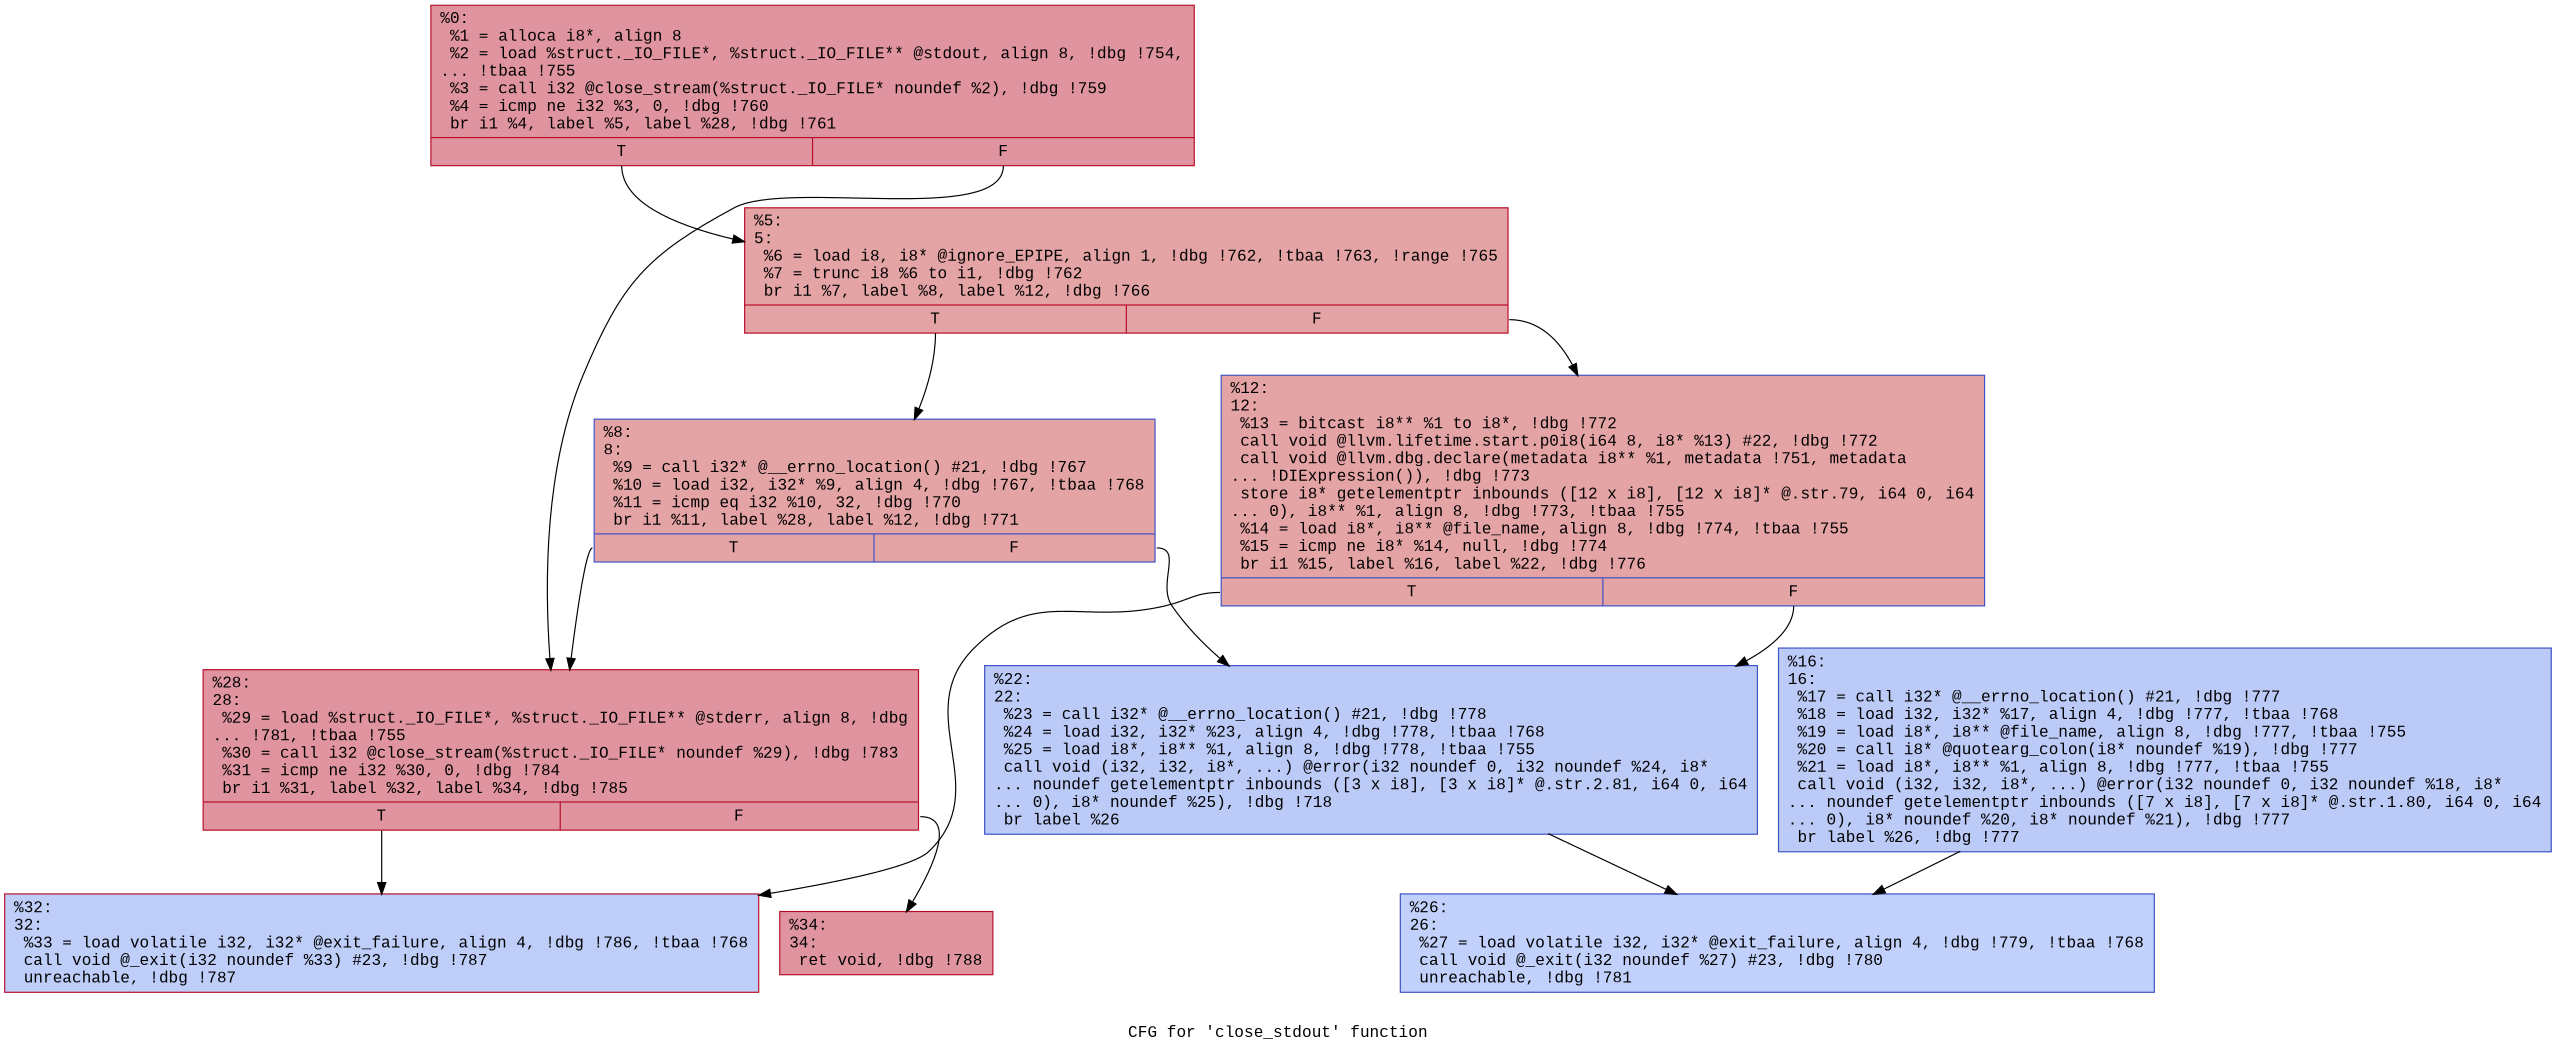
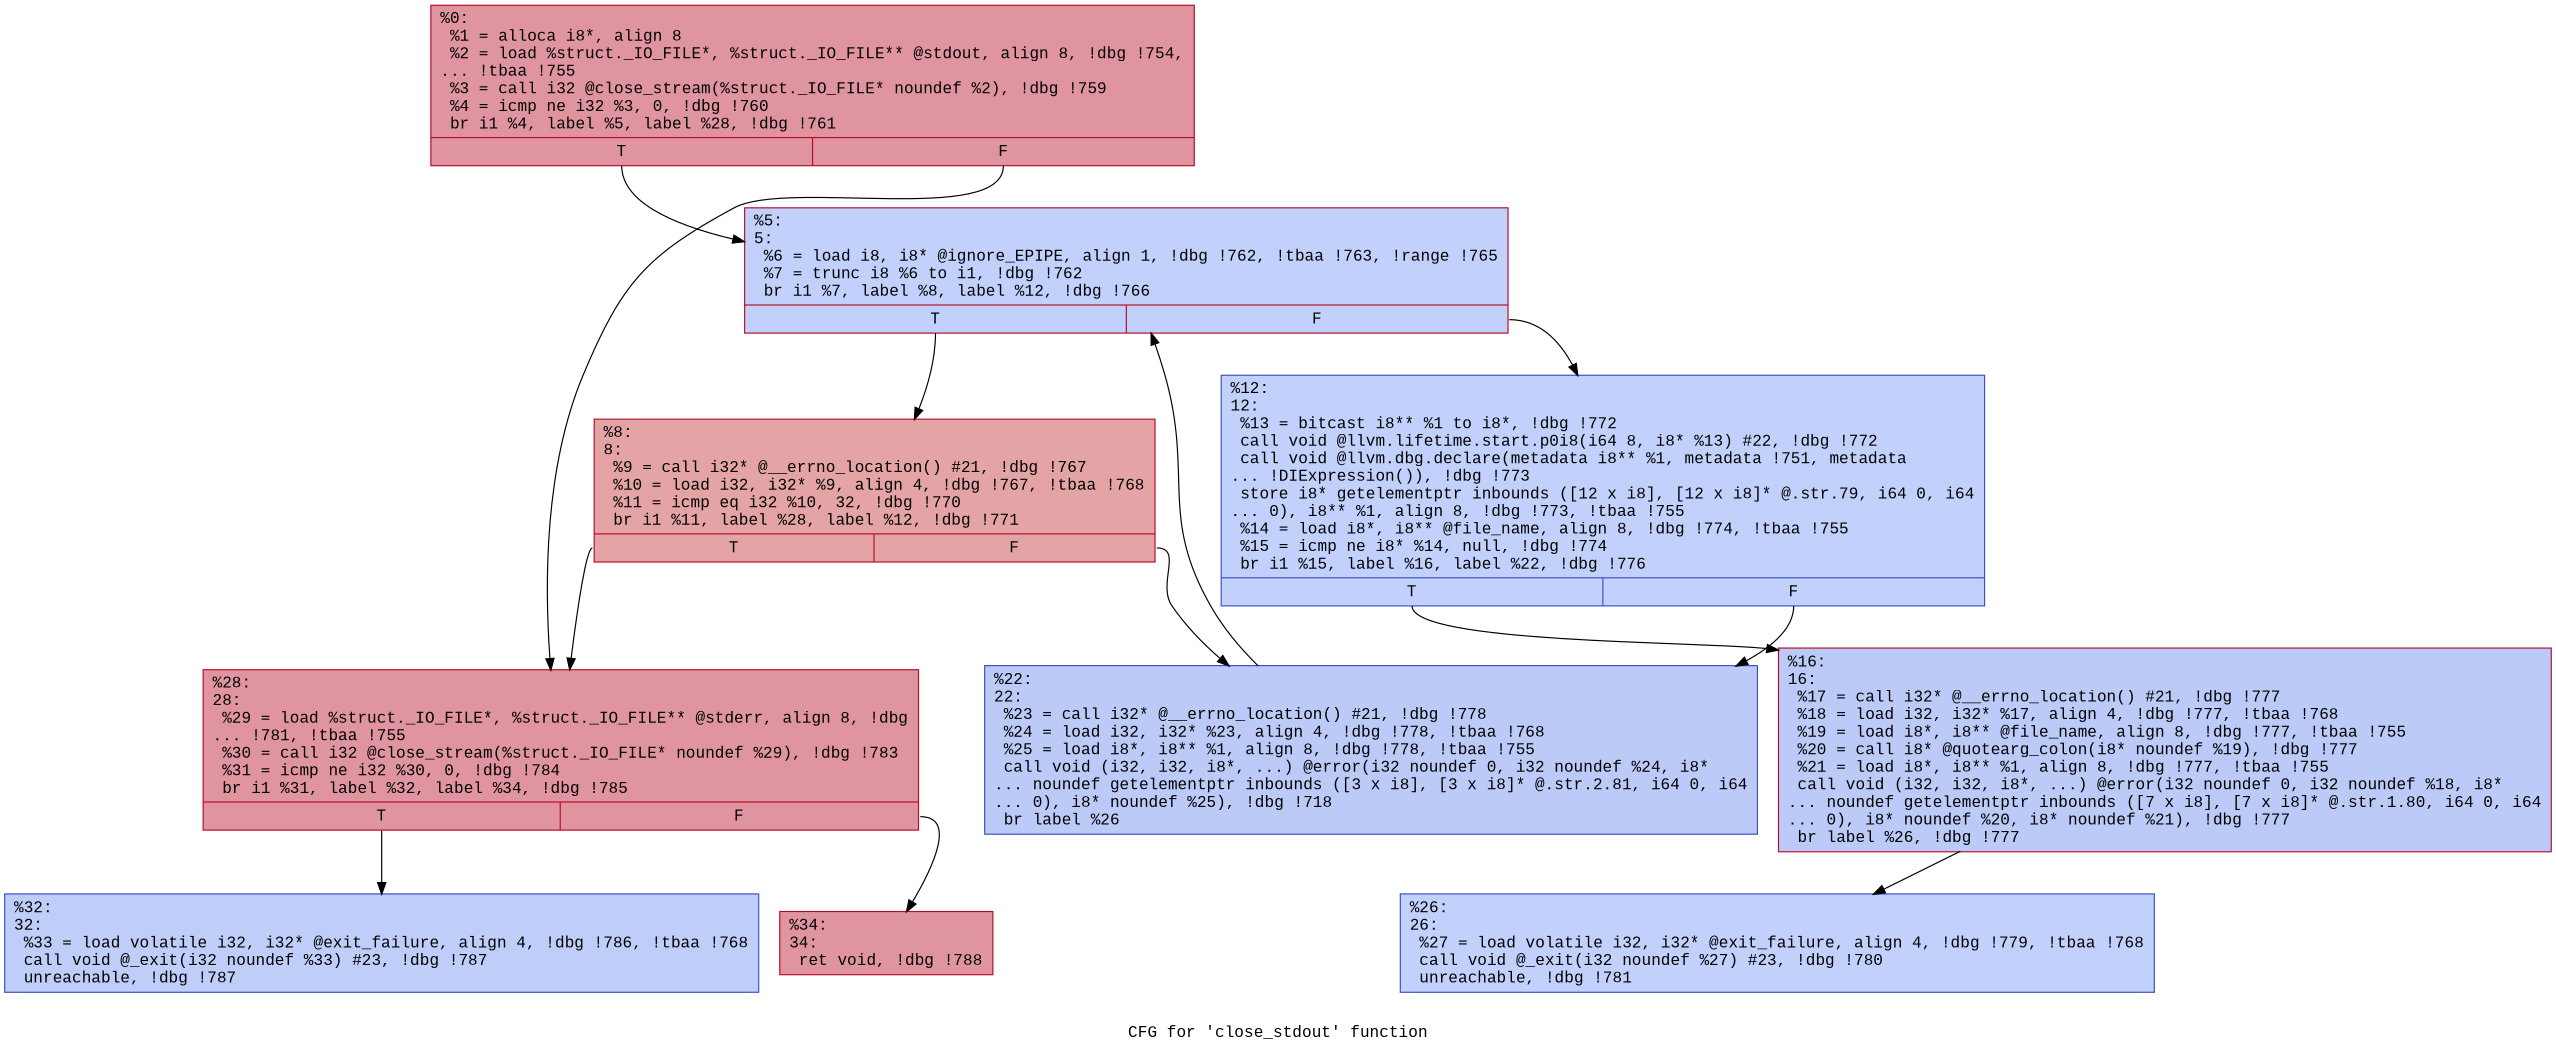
  digraph {
    fontname="Liberation Mono"
    label="CFG for 'close_stdout' function"
    node [color="#b70d28ff" fillcolor="#b70d2870" fontname="Liberation Mono" shape=record style=filled]
    edge [fontname="Liberation Mono" tailport=s0]
    n1 [label="{%0:\l  %1 = alloca i8*, align 8\l  %2 = load %struct._IO_FILE*, %struct._IO_FILE** @stdout, align 8, !dbg !754,\l... !tbaa !755\l  %3 = call i32 @close_stream(%struct._IO_FILE* noundef %2), !dbg !759\l  %4 = icmp ne i32 %3, 0, !dbg !760\l  br i1 %4, label %5, label %28, !dbg !761\l|{<s0>T|<s1>F}}"]
-   n2 [fillcolor="#c32e3170" label="{%5:\l5:                                                \l  %6 = load i8, i8* @ignore_EPIPE, align 1, !dbg !762, !tbaa !763, !range !765\l  %7 = trunc i8 %6 to i1, !dbg !762\l  br i1 %7, label %8, label %12, !dbg !766\l|{<s0>T|<s1>F}}"]
+   n2 [fillcolor="#7396f570" label="{%5:\l5:                                                \l  %6 = load i8, i8* @ignore_EPIPE, align 1, !dbg !762, !tbaa !763, !range !765\l  %7 = trunc i8 %6 to i1, !dbg !762\l  br i1 %7, label %8, label %12, !dbg !766\l|{<s0>T|<s1>F}}"]
    n3 [label="{%28:\l28:                                               \l  %29 = load %struct._IO_FILE*, %struct._IO_FILE** @stderr, align 8, !dbg\l... !781, !tbaa !755\l  %30 = call i32 @close_stream(%struct._IO_FILE* noundef %29), !dbg !783\l  %31 = icmp ne i32 %30, 0, !dbg !784\l  br i1 %31, label %32, label %34, !dbg !785\l|{<s0>T|<s1>F}}"]
-   n4 [color="#3d50c3ff" fillcolor="#c32e3170" label="{%8:\l8:                                                \l  %9 = call i32* @__errno_location() #21, !dbg !767\l  %10 = load i32, i32* %9, align 4, !dbg !767, !tbaa !768\l  %11 = icmp eq i32 %10, 32, !dbg !770\l  br i1 %11, label %28, label %12, !dbg !771\l|{<s0>T|<s1>F}}"]
-   n5 [color="#3d50c3ff" fillcolor="#c32e3170" label="{%12:\l12:                                               \l  %13 = bitcast i8** %1 to i8*, !dbg !772\l  call void @llvm.lifetime.start.p0i8(i64 8, i8* %13) #22, !dbg !772\l  call void @llvm.dbg.declare(metadata i8** %1, metadata !751, metadata\l... !DIExpression()), !dbg !773\l  store i8* getelementptr inbounds ([12 x i8], [12 x i8]* @.str.79, i64 0, i64\l... 0), i8** %1, align 8, !dbg !773, !tbaa !755\l  %14 = load i8*, i8** @file_name, align 8, !dbg !774, !tbaa !755\l  %15 = icmp ne i8* %14, null, !dbg !774\l  br i1 %15, label %16, label %22, !dbg !776\l|{<s0>T|<s1>F}}"]
-   n6 [fillcolor="#6c8ff170" label="{%32:\l32:                                               \l  %33 = load volatile i32, i32* @exit_failure, align 4, !dbg !786, !tbaa !768\l  call void @_exit(i32 noundef %33) #23, !dbg !787\l  unreachable, !dbg !787\l}"]
+   n4 [fillcolor="#c32e3170" label="{%8:\l8:                                                \l  %9 = call i32* @__errno_location() #21, !dbg !767\l  %10 = load i32, i32* %9, align 4, !dbg !767, !tbaa !768\l  %11 = icmp eq i32 %10, 32, !dbg !770\l  br i1 %11, label %28, label %12, !dbg !771\l|{<s0>T|<s1>F}}"]
+   n5 [color="#3d50c3ff" fillcolor="#7396f570" label="{%12:\l12:                                               \l  %13 = bitcast i8** %1 to i8*, !dbg !772\l  call void @llvm.lifetime.start.p0i8(i64 8, i8* %13) #22, !dbg !772\l  call void @llvm.dbg.declare(metadata i8** %1, metadata !751, metadata\l... !DIExpression()), !dbg !773\l  store i8* getelementptr inbounds ([12 x i8], [12 x i8]* @.str.79, i64 0, i64\l... 0), i8** %1, align 8, !dbg !773, !tbaa !755\l  %14 = load i8*, i8** @file_name, align 8, !dbg !774, !tbaa !755\l  %15 = icmp ne i8* %14, null, !dbg !774\l  br i1 %15, label %16, label %22, !dbg !776\l|{<s0>T|<s1>F}}"]
+   n6 [color="#3d50c3ff" fillcolor="#6c8ff170" label="{%32:\l32:                                               \l  %33 = load volatile i32, i32* @exit_failure, align 4, !dbg !786, !tbaa !768\l  call void @_exit(i32 noundef %33) #23, !dbg !787\l  unreachable, !dbg !787\l}"]
    n7 [label="{%34:\l34:                                               \l  ret void, !dbg !788\l}"]
    n8 [color="#3d50c3ff" fillcolor="#6687ed70" label="{%22:\l22:                                               \l  %23 = call i32* @__errno_location() #21, !dbg !778\l  %24 = load i32, i32* %23, align 4, !dbg !778, !tbaa !768\l  %25 = load i8*, i8** %1, align 8, !dbg !778, !tbaa !755\l  call void (i32, i32, i8*, ...) @error(i32 noundef 0, i32 noundef %24, i8*\l... noundef getelementptr inbounds ([3 x i8], [3 x i8]* @.str.2.81, i64 0, i64\l... 0), i8* noundef %25), !dbg !718\l  br label %26\l}"]
-   n9 [color="#3d50c3ff" fillcolor="#6687ed70" label="{%16:\l16:                                               \l  %17 = call i32* @__errno_location() #21, !dbg !777\l  %18 = load i32, i32* %17, align 4, !dbg !777, !tbaa !768\l  %19 = load i8*, i8** @file_name, align 8, !dbg !777, !tbaa !755\l  %20 = call i8* @quotearg_colon(i8* noundef %19), !dbg !777\l  %21 = load i8*, i8** %1, align 8, !dbg !777, !tbaa !755\l  call void (i32, i32, i8*, ...) @error(i32 noundef 0, i32 noundef %18, i8*\l... noundef getelementptr inbounds ([7 x i8], [7 x i8]* @.str.1.80, i64 0, i64\l... 0), i8* noundef %20, i8* noundef %21), !dbg !777\l  br label %26, !dbg !777\l}"]
+   n9 [fillcolor="#6687ed70" label="{%16:\l16:                                               \l  %17 = call i32* @__errno_location() #21, !dbg !777\l  %18 = load i32, i32* %17, align 4, !dbg !777, !tbaa !768\l  %19 = load i8*, i8** @file_name, align 8, !dbg !777, !tbaa !755\l  %20 = call i8* @quotearg_colon(i8* noundef %19), !dbg !777\l  %21 = load i8*, i8** %1, align 8, !dbg !777, !tbaa !755\l  call void (i32, i32, i8*, ...) @error(i32 noundef 0, i32 noundef %18, i8*\l... noundef getelementptr inbounds ([7 x i8], [7 x i8]* @.str.1.80, i64 0, i64\l... 0), i8* noundef %20, i8* noundef %21), !dbg !777\l  br label %26, !dbg !777\l}"]
    n10 [color="#3d50c3ff" fillcolor="#7396f570" label="{%26:\l26:                                               \l  %27 = load volatile i32, i32* @exit_failure, align 4, !dbg !779, !tbaa !768\l  call void @_exit(i32 noundef %27) #23, !dbg !780\l  unreachable, !dbg !781\l}"]
    n1 -> n2
    n1 -> n3 [tailport=s1]
    n2 -> n4
    n2 -> n5 [tailport=s1]
    n3 -> n6
    n3 -> n7 [tailport=s1]
    n4 -> n3
    n4 -> n8 [tailport=s1]
    n5 -> n8 [tailport=s1]
-   n5 -> n6
-   n8 -> n10
+   n5 -> n9
+   n8 -> n2
    n9 -> n10
  }
